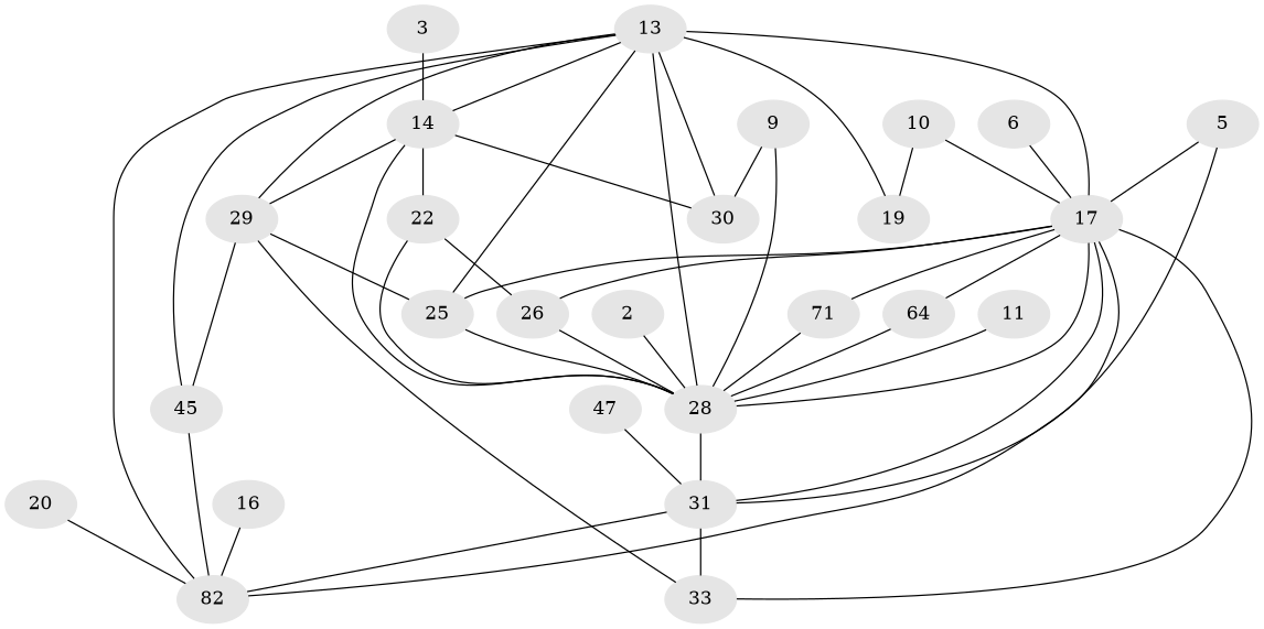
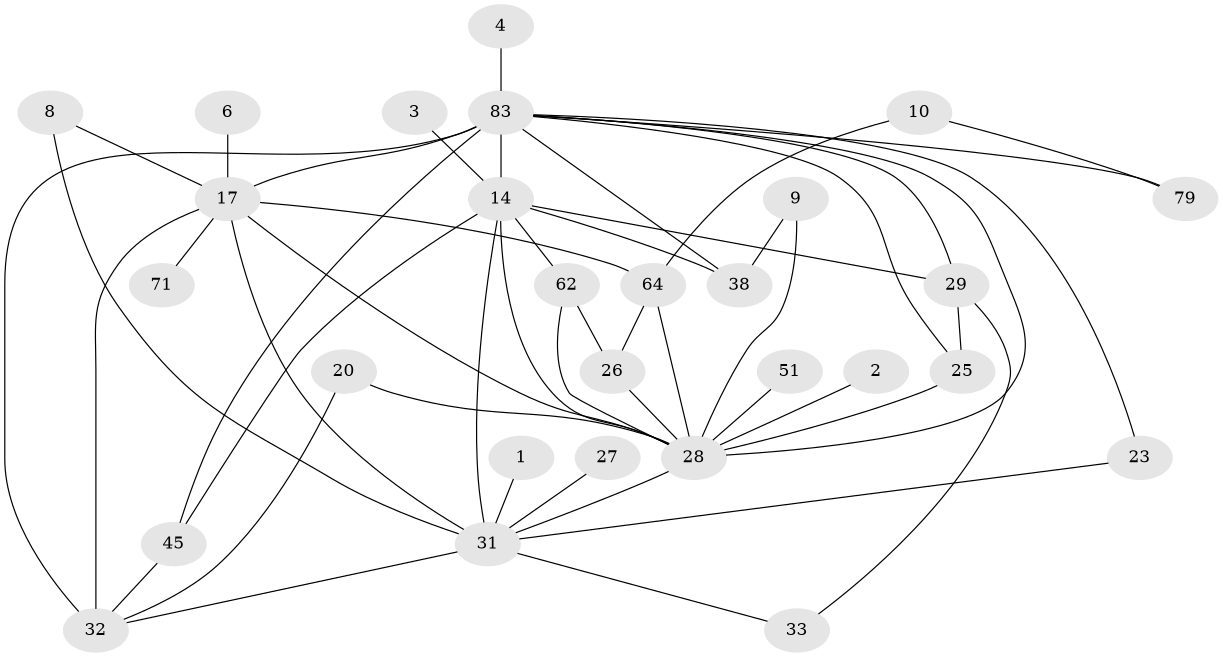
  graph {
    node [color=gray90 style=filled]
    edge [weight=1.0]
+   1
    31
-   32 [label=82]
+   32
    33
    2
    28
    17
    25
    n9 [label=71]
    n10 [label=64]
    26
    3
    14
-   13
+   13 [label=83]
    n15 [label=45]
-   19
+   19 [label=79]
+   23
    29
-   30
-   22
+   30 [label=38]
+   22 [label=62]
+   4
    6
-   8 [label=5]
+   8
    9
    10
-   11
-   16
+   11 [label=51]
    20
-   27 [label=47]
+   27
+   1 -- 31
    31 -- 32
    31 -- 33
    2 -- 28
    28 -- 31 [weight=2.0]
    17 -- 31 [weight=2.0]
    17 -- 32 [weight=4.0]
-   17 -- 33
    17 -- 28 [weight=5.0]
-   17 -- 25
    17 -- n9 [weight=2.0]
    17 -- n10
-   17 -- 26
+   n10 -- 26
    25 -- 28
    n10 -- 28
    26 -- 28
    3 -- 14
+   14 -- 31 [weight=2.0]
    14 -- 28 [weight=4.0]
-   29 -- n15
+   14 -- n15
    14 -- 29
    14 -- 30
    14 -- 22 [weight=2.0]
    13 -- 32 [weight=3.0]
    13 -- 28 [weight=4.0]
    13 -- 17 [weight=5.0]
    13 -- 25
    13 -- 14 [weight=4.0]
    13 -- n15
    13 -- 19
+   13 -- 23
    13 -- 29
    13 -- 30
    n15 -- 32 [weight=2.0]
+   23 -- 31
    29 -- 33
    29 -- 25
    22 -- 28
    22 -- 26
+   4 -- 13
    6 -- 17
    8 -- 31
    8 -- 17
    9 -- 28
    9 -- 30
-   10 -- 17
+   10 -- n10
    10 -- 19
    11 -- 28
-   16 -- 32
    20 -- 32
-   n9 -- 28
+   20 -- 28
    27 -- 31
  }
